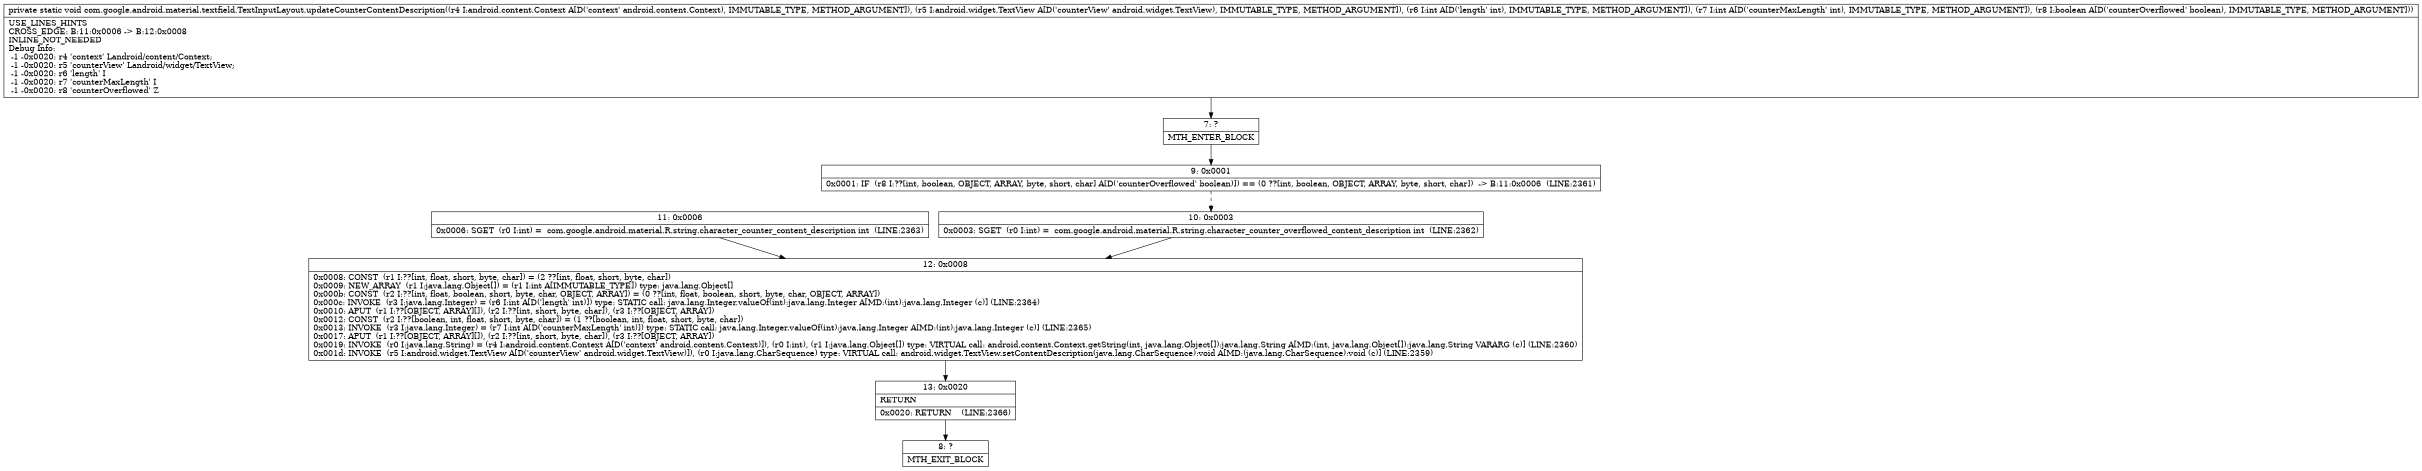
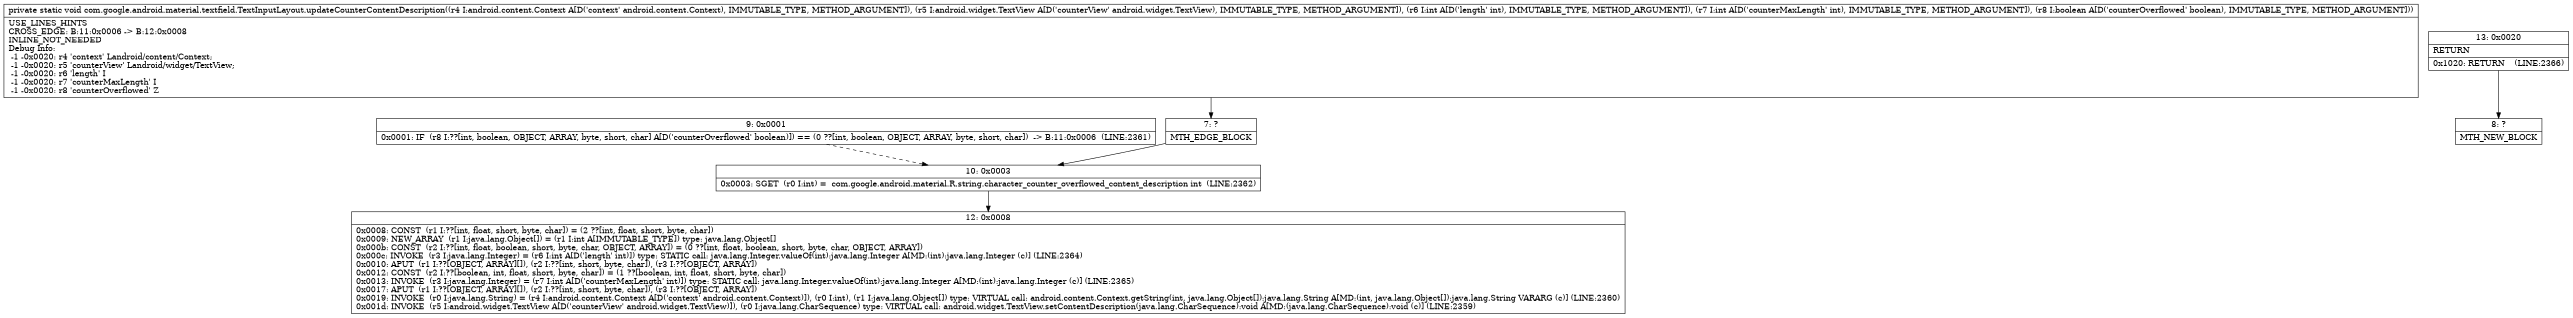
  digraph {
    node [shape=record]
-   n1 [label="{7\:\ ?|MTH_ENTER_BLOCK\l}"]
+   n1 [label="{7\:\ ?|MTH_EDGE_BLOCK\l}"]
    n2 [label="{9\:\ 0x0001|0x0001: IF  (r8 I:??[int, boolean, OBJECT, ARRAY, byte, short, char] A[D('counterOverflowed' boolean)]) == (0 ??[int, boolean, OBJECT, ARRAY, byte, short, char])  \-\> B:11:0x0006  (LINE:2361)\l}"]
    n3 [label="{10\:\ 0x0003|0x0003: SGET  (r0 I:int) =  com.google.android.material.R.string.character_counter_overflowed_content_description int  (LINE:2362)\l}"]
    n4 [label="{12\:\ 0x0008|0x0008: CONST  (r1 I:??[int, float, short, byte, char]) = (2 ??[int, float, short, byte, char]) \l0x0009: NEW_ARRAY  (r1 I:java.lang.Object[]) = (r1 I:int A[IMMUTABLE_TYPE]) type: java.lang.Object[] \l0x000b: CONST  (r2 I:??[int, float, boolean, short, byte, char, OBJECT, ARRAY]) = (0 ??[int, float, boolean, short, byte, char, OBJECT, ARRAY]) \l0x000c: INVOKE  (r3 I:java.lang.Integer) = (r6 I:int A[D('length' int)]) type: STATIC call: java.lang.Integer.valueOf(int):java.lang.Integer A[MD:(int):java.lang.Integer (c)] (LINE:2364)\l0x0010: APUT  (r1 I:??[OBJECT, ARRAY][]), (r2 I:??[int, short, byte, char]), (r3 I:??[OBJECT, ARRAY]) \l0x0012: CONST  (r2 I:??[boolean, int, float, short, byte, char]) = (1 ??[boolean, int, float, short, byte, char]) \l0x0013: INVOKE  (r3 I:java.lang.Integer) = (r7 I:int A[D('counterMaxLength' int)]) type: STATIC call: java.lang.Integer.valueOf(int):java.lang.Integer A[MD:(int):java.lang.Integer (c)] (LINE:2365)\l0x0017: APUT  (r1 I:??[OBJECT, ARRAY][]), (r2 I:??[int, short, byte, char]), (r3 I:??[OBJECT, ARRAY]) \l0x0019: INVOKE  (r0 I:java.lang.String) = (r4 I:android.content.Context A[D('context' android.content.Context)]), (r0 I:int), (r1 I:java.lang.Object[]) type: VIRTUAL call: android.content.Context.getString(int, java.lang.Object[]):java.lang.String A[MD:(int, java.lang.Object[]):java.lang.String VARARG (c)] (LINE:2360)\l0x001d: INVOKE  (r5 I:android.widget.TextView A[D('counterView' android.widget.TextView)]), (r0 I:java.lang.CharSequence) type: VIRTUAL call: android.widget.TextView.setContentDescription(java.lang.CharSequence):void A[MD:(java.lang.CharSequence):void (c)] (LINE:2359)\l}"]
-   n5 [label="{11\:\ 0x0006|0x0006: SGET  (r0 I:int) =  com.google.android.material.R.string.character_counter_content_description int  (LINE:2363)\l}"]
-   n6 [label="{13\:\ 0x0020|RETURN\l|0x0020: RETURN    (LINE:2366)\l}"]
-   n7 [label="{8\:\ ?|MTH_EXIT_BLOCK\l}"]
+   n6 [label="{13\:\ 0x0020|RETURN\l|0x1020: RETURN    (LINE:2366)\l}"]
+   n7 [label="{8\:\ ?|MTH_NEW_BLOCK\l}"]
    n8 [label="{private static void com.google.android.material.textfield.TextInputLayout.updateCounterContentDescription((r4 I:android.content.Context A[D('context' android.content.Context), IMMUTABLE_TYPE, METHOD_ARGUMENT]), (r5 I:android.widget.TextView A[D('counterView' android.widget.TextView), IMMUTABLE_TYPE, METHOD_ARGUMENT]), (r6 I:int A[D('length' int), IMMUTABLE_TYPE, METHOD_ARGUMENT]), (r7 I:int A[D('counterMaxLength' int), IMMUTABLE_TYPE, METHOD_ARGUMENT]), (r8 I:boolean A[D('counterOverflowed' boolean), IMMUTABLE_TYPE, METHOD_ARGUMENT]))  | USE_LINES_HINTS\lCROSS_EDGE: B:11:0x0006 \-\> B:12:0x0008\lINLINE_NOT_NEEDED\lDebug Info:\l  \-1 \-0x0020: r4 'context' Landroid\/content\/Context;\l  \-1 \-0x0020: r5 'counterView' Landroid\/widget\/TextView;\l  \-1 \-0x0020: r6 'length' I\l  \-1 \-0x0020: r7 'counterMaxLength' I\l  \-1 \-0x0020: r8 'counterOverflowed' Z\l}"]
-   n1 -> n2
+   n1 -> n3
    n2 -> n3 [style=dashed]
    n3 -> n4
-   n4 -> n6
-   n5 -> n4
    n6 -> n7
    n8 -> n1
  }
